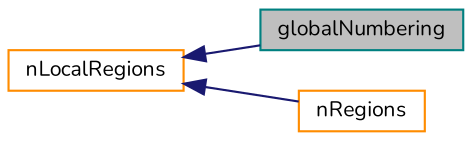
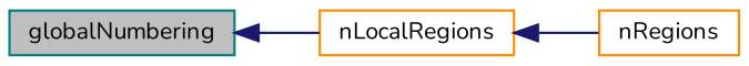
  digraph {
    fontname=Nunito
    rankdir=LR
    node [color=darkorange fontname=Nunito fontsize=10 shape=record]
    edge [color=midnightblue dir=back fontname=Nunito fontsize=10 labelfontname=FreeSans labelfontsize=10 style=solid]
    n1 [color=teal fillcolor=grey75 fontcolor=black height=0.2 label=globalNumbering style=filled width=0.4]
    n2 [height=0.2 label=nLocalRegions width=0.4]
    n3 [height=0.2 label=nRegions width=0.4]
-   n2 -> n1
+   n1 -> n2
    n2 -> n3
  }
